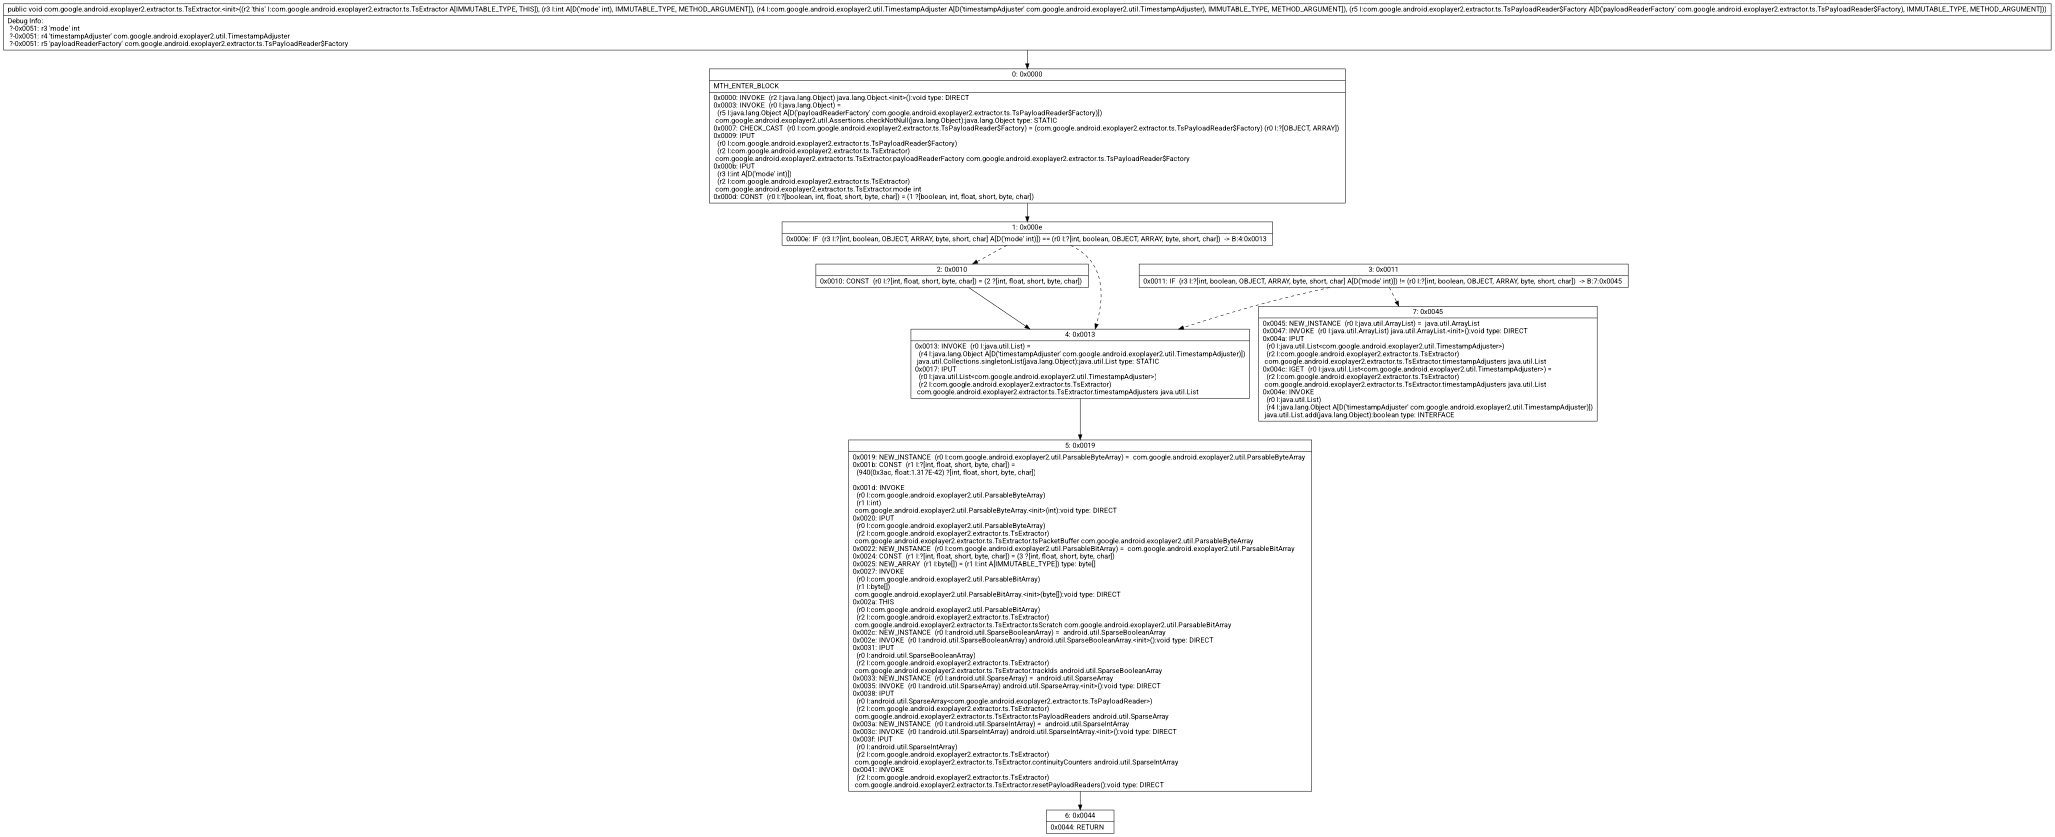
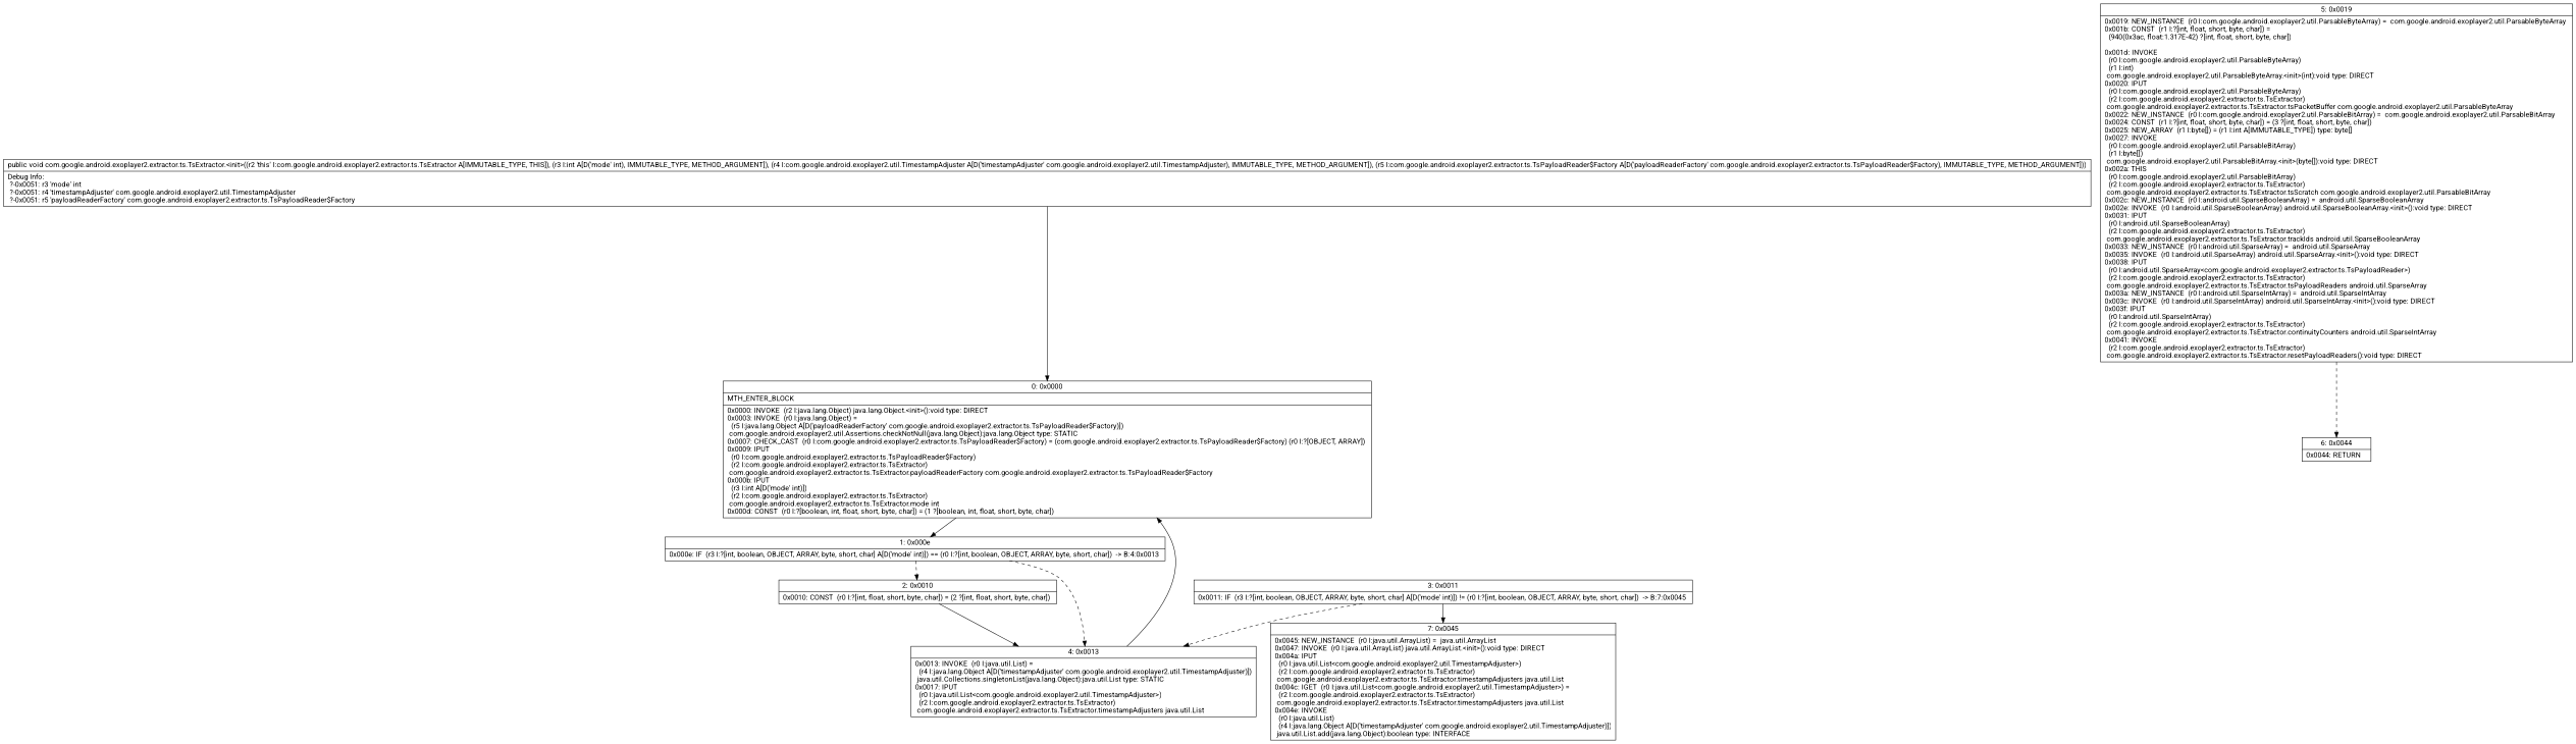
  digraph {
    fontname=Roboto
    node [fontname=Roboto shape=record]
    edge [fontname=Roboto]
    n1 [label="{0\:\ 0x0000|MTH_ENTER_BLOCK\l|0x0000: INVOKE  (r2 I:java.lang.Object) java.lang.Object.\<init\>():void type: DIRECT \l0x0003: INVOKE  (r0 I:java.lang.Object) = \l  (r5 I:java.lang.Object A[D('payloadReaderFactory' com.google.android.exoplayer2.extractor.ts.TsPayloadReader$Factory)])\l com.google.android.exoplayer2.util.Assertions.checkNotNull(java.lang.Object):java.lang.Object type: STATIC \l0x0007: CHECK_CAST  (r0 I:com.google.android.exoplayer2.extractor.ts.TsPayloadReader$Factory) = (com.google.android.exoplayer2.extractor.ts.TsPayloadReader$Factory) (r0 I:?[OBJECT, ARRAY]) \l0x0009: IPUT  \l  (r0 I:com.google.android.exoplayer2.extractor.ts.TsPayloadReader$Factory)\l  (r2 I:com.google.android.exoplayer2.extractor.ts.TsExtractor)\l com.google.android.exoplayer2.extractor.ts.TsExtractor.payloadReaderFactory com.google.android.exoplayer2.extractor.ts.TsPayloadReader$Factory \l0x000b: IPUT  \l  (r3 I:int A[D('mode' int)])\l  (r2 I:com.google.android.exoplayer2.extractor.ts.TsExtractor)\l com.google.android.exoplayer2.extractor.ts.TsExtractor.mode int \l0x000d: CONST  (r0 I:?[boolean, int, float, short, byte, char]) = (1 ?[boolean, int, float, short, byte, char]) \l}"]
    n2 [label="{1\:\ 0x000e|0x000e: IF  (r3 I:?[int, boolean, OBJECT, ARRAY, byte, short, char] A[D('mode' int)]) == (r0 I:?[int, boolean, OBJECT, ARRAY, byte, short, char])  \-\> B:4:0x0013 \l}"]
    n3 [label="{2\:\ 0x0010|0x0010: CONST  (r0 I:?[int, float, short, byte, char]) = (2 ?[int, float, short, byte, char]) \l}"]
    n4 [label="{4\:\ 0x0013|0x0013: INVOKE  (r0 I:java.util.List) = \l  (r4 I:java.lang.Object A[D('timestampAdjuster' com.google.android.exoplayer2.util.TimestampAdjuster)])\l java.util.Collections.singletonList(java.lang.Object):java.util.List type: STATIC \l0x0017: IPUT  \l  (r0 I:java.util.List\<com.google.android.exoplayer2.util.TimestampAdjuster\>)\l  (r2 I:com.google.android.exoplayer2.extractor.ts.TsExtractor)\l com.google.android.exoplayer2.extractor.ts.TsExtractor.timestampAdjusters java.util.List \l}"]
    n5 [label="{5\:\ 0x0019|0x0019: NEW_INSTANCE  (r0 I:com.google.android.exoplayer2.util.ParsableByteArray) =  com.google.android.exoplayer2.util.ParsableByteArray \l0x001b: CONST  (r1 I:?[int, float, short, byte, char]) = \l  (940(0x3ac, float:1.317E\-42) ?[int, float, short, byte, char])\l \l0x001d: INVOKE  \l  (r0 I:com.google.android.exoplayer2.util.ParsableByteArray)\l  (r1 I:int)\l com.google.android.exoplayer2.util.ParsableByteArray.\<init\>(int):void type: DIRECT \l0x0020: IPUT  \l  (r0 I:com.google.android.exoplayer2.util.ParsableByteArray)\l  (r2 I:com.google.android.exoplayer2.extractor.ts.TsExtractor)\l com.google.android.exoplayer2.extractor.ts.TsExtractor.tsPacketBuffer com.google.android.exoplayer2.util.ParsableByteArray \l0x0022: NEW_INSTANCE  (r0 I:com.google.android.exoplayer2.util.ParsableBitArray) =  com.google.android.exoplayer2.util.ParsableBitArray \l0x0024: CONST  (r1 I:?[int, float, short, byte, char]) = (3 ?[int, float, short, byte, char]) \l0x0025: NEW_ARRAY  (r1 I:byte[]) = (r1 I:int A[IMMUTABLE_TYPE]) type: byte[] \l0x0027: INVOKE  \l  (r0 I:com.google.android.exoplayer2.util.ParsableBitArray)\l  (r1 I:byte[])\l com.google.android.exoplayer2.util.ParsableBitArray.\<init\>(byte[]):void type: DIRECT \l0x002a: THIS  \l  (r0 I:com.google.android.exoplayer2.util.ParsableBitArray)\l  (r2 I:com.google.android.exoplayer2.extractor.ts.TsExtractor)\l com.google.android.exoplayer2.extractor.ts.TsExtractor.tsScratch com.google.android.exoplayer2.util.ParsableBitArray \l0x002c: NEW_INSTANCE  (r0 I:android.util.SparseBooleanArray) =  android.util.SparseBooleanArray \l0x002e: INVOKE  (r0 I:android.util.SparseBooleanArray) android.util.SparseBooleanArray.\<init\>():void type: DIRECT \l0x0031: IPUT  \l  (r0 I:android.util.SparseBooleanArray)\l  (r2 I:com.google.android.exoplayer2.extractor.ts.TsExtractor)\l com.google.android.exoplayer2.extractor.ts.TsExtractor.trackIds android.util.SparseBooleanArray \l0x0033: NEW_INSTANCE  (r0 I:android.util.SparseArray) =  android.util.SparseArray \l0x0035: INVOKE  (r0 I:android.util.SparseArray) android.util.SparseArray.\<init\>():void type: DIRECT \l0x0038: IPUT  \l  (r0 I:android.util.SparseArray\<com.google.android.exoplayer2.extractor.ts.TsPayloadReader\>)\l  (r2 I:com.google.android.exoplayer2.extractor.ts.TsExtractor)\l com.google.android.exoplayer2.extractor.ts.TsExtractor.tsPayloadReaders android.util.SparseArray \l0x003a: NEW_INSTANCE  (r0 I:android.util.SparseIntArray) =  android.util.SparseIntArray \l0x003c: INVOKE  (r0 I:android.util.SparseIntArray) android.util.SparseIntArray.\<init\>():void type: DIRECT \l0x003f: IPUT  \l  (r0 I:android.util.SparseIntArray)\l  (r2 I:com.google.android.exoplayer2.extractor.ts.TsExtractor)\l com.google.android.exoplayer2.extractor.ts.TsExtractor.continuityCounters android.util.SparseIntArray \l0x0041: INVOKE  \l  (r2 I:com.google.android.exoplayer2.extractor.ts.TsExtractor)\l com.google.android.exoplayer2.extractor.ts.TsExtractor.resetPayloadReaders():void type: DIRECT \l}"]
    n6 [label="{3\:\ 0x0011|0x0011: IF  (r3 I:?[int, boolean, OBJECT, ARRAY, byte, short, char] A[D('mode' int)]) != (r0 I:?[int, boolean, OBJECT, ARRAY, byte, short, char])  \-\> B:7:0x0045 \l}"]
    n7 [label="{7\:\ 0x0045|0x0045: NEW_INSTANCE  (r0 I:java.util.ArrayList) =  java.util.ArrayList \l0x0047: INVOKE  (r0 I:java.util.ArrayList) java.util.ArrayList.\<init\>():void type: DIRECT \l0x004a: IPUT  \l  (r0 I:java.util.List\<com.google.android.exoplayer2.util.TimestampAdjuster\>)\l  (r2 I:com.google.android.exoplayer2.extractor.ts.TsExtractor)\l com.google.android.exoplayer2.extractor.ts.TsExtractor.timestampAdjusters java.util.List \l0x004c: IGET  (r0 I:java.util.List\<com.google.android.exoplayer2.util.TimestampAdjuster\>) = \l  (r2 I:com.google.android.exoplayer2.extractor.ts.TsExtractor)\l com.google.android.exoplayer2.extractor.ts.TsExtractor.timestampAdjusters java.util.List \l0x004e: INVOKE  \l  (r0 I:java.util.List)\l  (r4 I:java.lang.Object A[D('timestampAdjuster' com.google.android.exoplayer2.util.TimestampAdjuster)])\l java.util.List.add(java.lang.Object):boolean type: INTERFACE \l}"]
    n8 [label="{6\:\ 0x0044|0x0044: RETURN   \l}"]
    n9 [label="{public void com.google.android.exoplayer2.extractor.ts.TsExtractor.\<init\>((r2 'this' I:com.google.android.exoplayer2.extractor.ts.TsExtractor A[IMMUTABLE_TYPE, THIS]), (r3 I:int A[D('mode' int), IMMUTABLE_TYPE, METHOD_ARGUMENT]), (r4 I:com.google.android.exoplayer2.util.TimestampAdjuster A[D('timestampAdjuster' com.google.android.exoplayer2.util.TimestampAdjuster), IMMUTABLE_TYPE, METHOD_ARGUMENT]), (r5 I:com.google.android.exoplayer2.extractor.ts.TsPayloadReader$Factory A[D('payloadReaderFactory' com.google.android.exoplayer2.extractor.ts.TsPayloadReader$Factory), IMMUTABLE_TYPE, METHOD_ARGUMENT]))  | Debug Info:\l  ?\-0x0051: r3 'mode' int\l  ?\-0x0051: r4 'timestampAdjuster' com.google.android.exoplayer2.util.TimestampAdjuster\l  ?\-0x0051: r5 'payloadReaderFactory' com.google.android.exoplayer2.extractor.ts.TsPayloadReader$Factory\l}"]
    n1 -> n2
    n2 -> n3 [style=dashed]
    n2 -> n4 [style=dashed]
    n3 -> n4
-   n4 -> n5
-   n5 -> n8
+   n4 -> n1
+   n5 -> n8 [style=dashed]
    n6 -> n4 [style=dashed]
-   n6 -> n7 [style=dashed]
+   n6 -> n7
    n9 -> n1
  }
